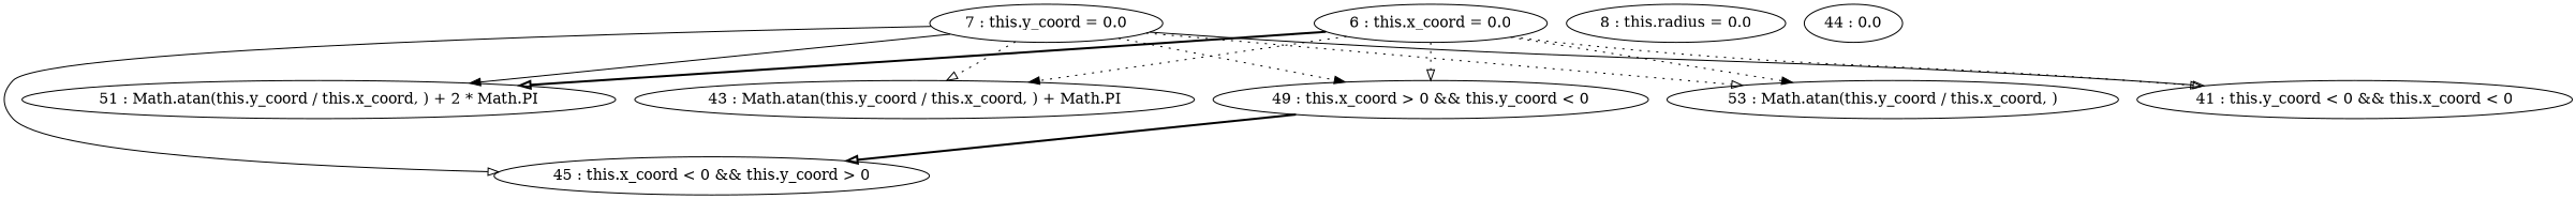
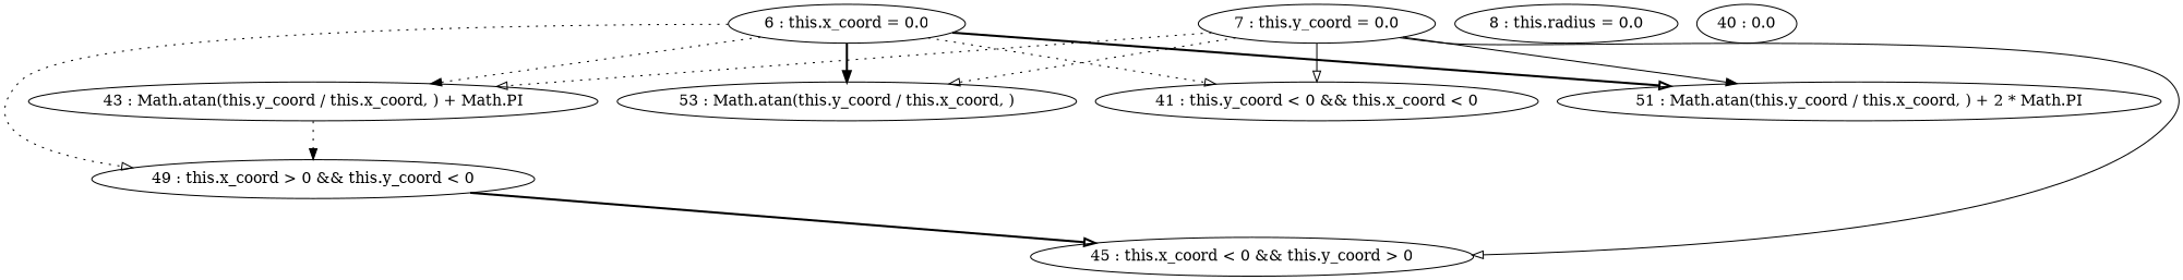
  digraph {
    edge [arrowhead=onormal style=dotted]
    "6 : this.x_coord = 0.0"
    "43 : Math.atan(this.y_coord / this.x_coord, ) + Math.PI"
    "49 : this.x_coord > 0 && this.y_coord < 0"
    "53 : Math.atan(this.y_coord / this.x_coord, )"
    "41 : this.y_coord < 0 && this.x_coord < 0"
    "51 : Math.atan(this.y_coord / this.x_coord, ) + 2 * Math.PI"
    "45 : this.x_coord < 0 && this.y_coord > 0"
    "7 : this.y_coord = 0.0"
    "8 : this.radius = 0.0"
-   "40 : 0.0" [label="44 : 0.0"]
+   "40 : 0.0"
    "6 : this.x_coord = 0.0" -> "43 : Math.atan(this.y_coord / this.x_coord, ) + Math.PI" [arrowhead=normal]
    "6 : this.x_coord = 0.0" -> "49 : this.x_coord > 0 && this.y_coord < 0"
-   "6 : this.x_coord = 0.0" -> "53 : Math.atan(this.y_coord / this.x_coord, )" [arrowhead=normal]
+   "6 : this.x_coord = 0.0" -> "53 : Math.atan(this.y_coord / this.x_coord, )" [arrowhead=normal style=bold]
    "6 : this.x_coord = 0.0" -> "41 : this.y_coord < 0 && this.x_coord < 0"
    "6 : this.x_coord = 0.0" -> "51 : Math.atan(this.y_coord / this.x_coord, ) + 2 * Math.PI" [style=bold]
    "49 : this.x_coord > 0 && this.y_coord < 0" -> "45 : this.x_coord < 0 && this.y_coord > 0" [style=bold]
    "7 : this.y_coord = 0.0" -> "43 : Math.atan(this.y_coord / this.x_coord, ) + Math.PI"
-   "7 : this.y_coord = 0.0" -> "49 : this.x_coord > 0 && this.y_coord < 0" [arrowhead=normal]
+   "43 : Math.atan(this.y_coord / this.x_coord, ) + Math.PI" -> "49 : this.x_coord > 0 && this.y_coord < 0" [arrowhead=normal]
    "7 : this.y_coord = 0.0" -> "53 : Math.atan(this.y_coord / this.x_coord, )"
    "7 : this.y_coord = 0.0" -> "41 : this.y_coord < 0 && this.x_coord < 0" [style=solid]
    "7 : this.y_coord = 0.0" -> "51 : Math.atan(this.y_coord / this.x_coord, ) + 2 * Math.PI" [arrowhead=normal style=solid]
    "7 : this.y_coord = 0.0" -> "45 : this.x_coord < 0 && this.y_coord > 0" [style=solid]
  }
